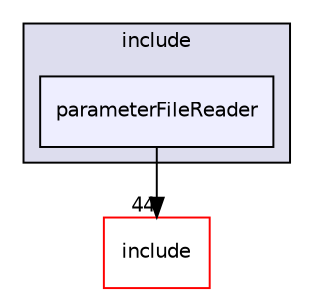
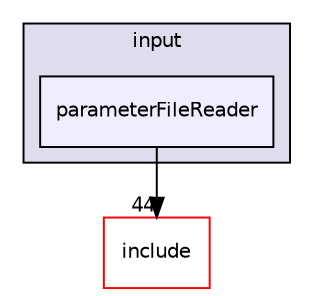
  digraph {
    compound=true
    node [fontname=Helvetica fontsize=10 shape=box style=filled]
    n1 [fillcolor="#eeeeff" label=parameterFileReader pencolor=black]
    n2 [color=red fillcolor=white label=include]
    subgraph cluster_1 {
      bgcolor="#ddddee"
      fontname=Helvetica
      fontsize=10
-     label=include
+     label=input
      pencolor=black
      n1
    }
    n1 -> n2 [headlabel=44 labeldistance=1.5 labelfontname=Helvetica labelfontsize=10]
  }
